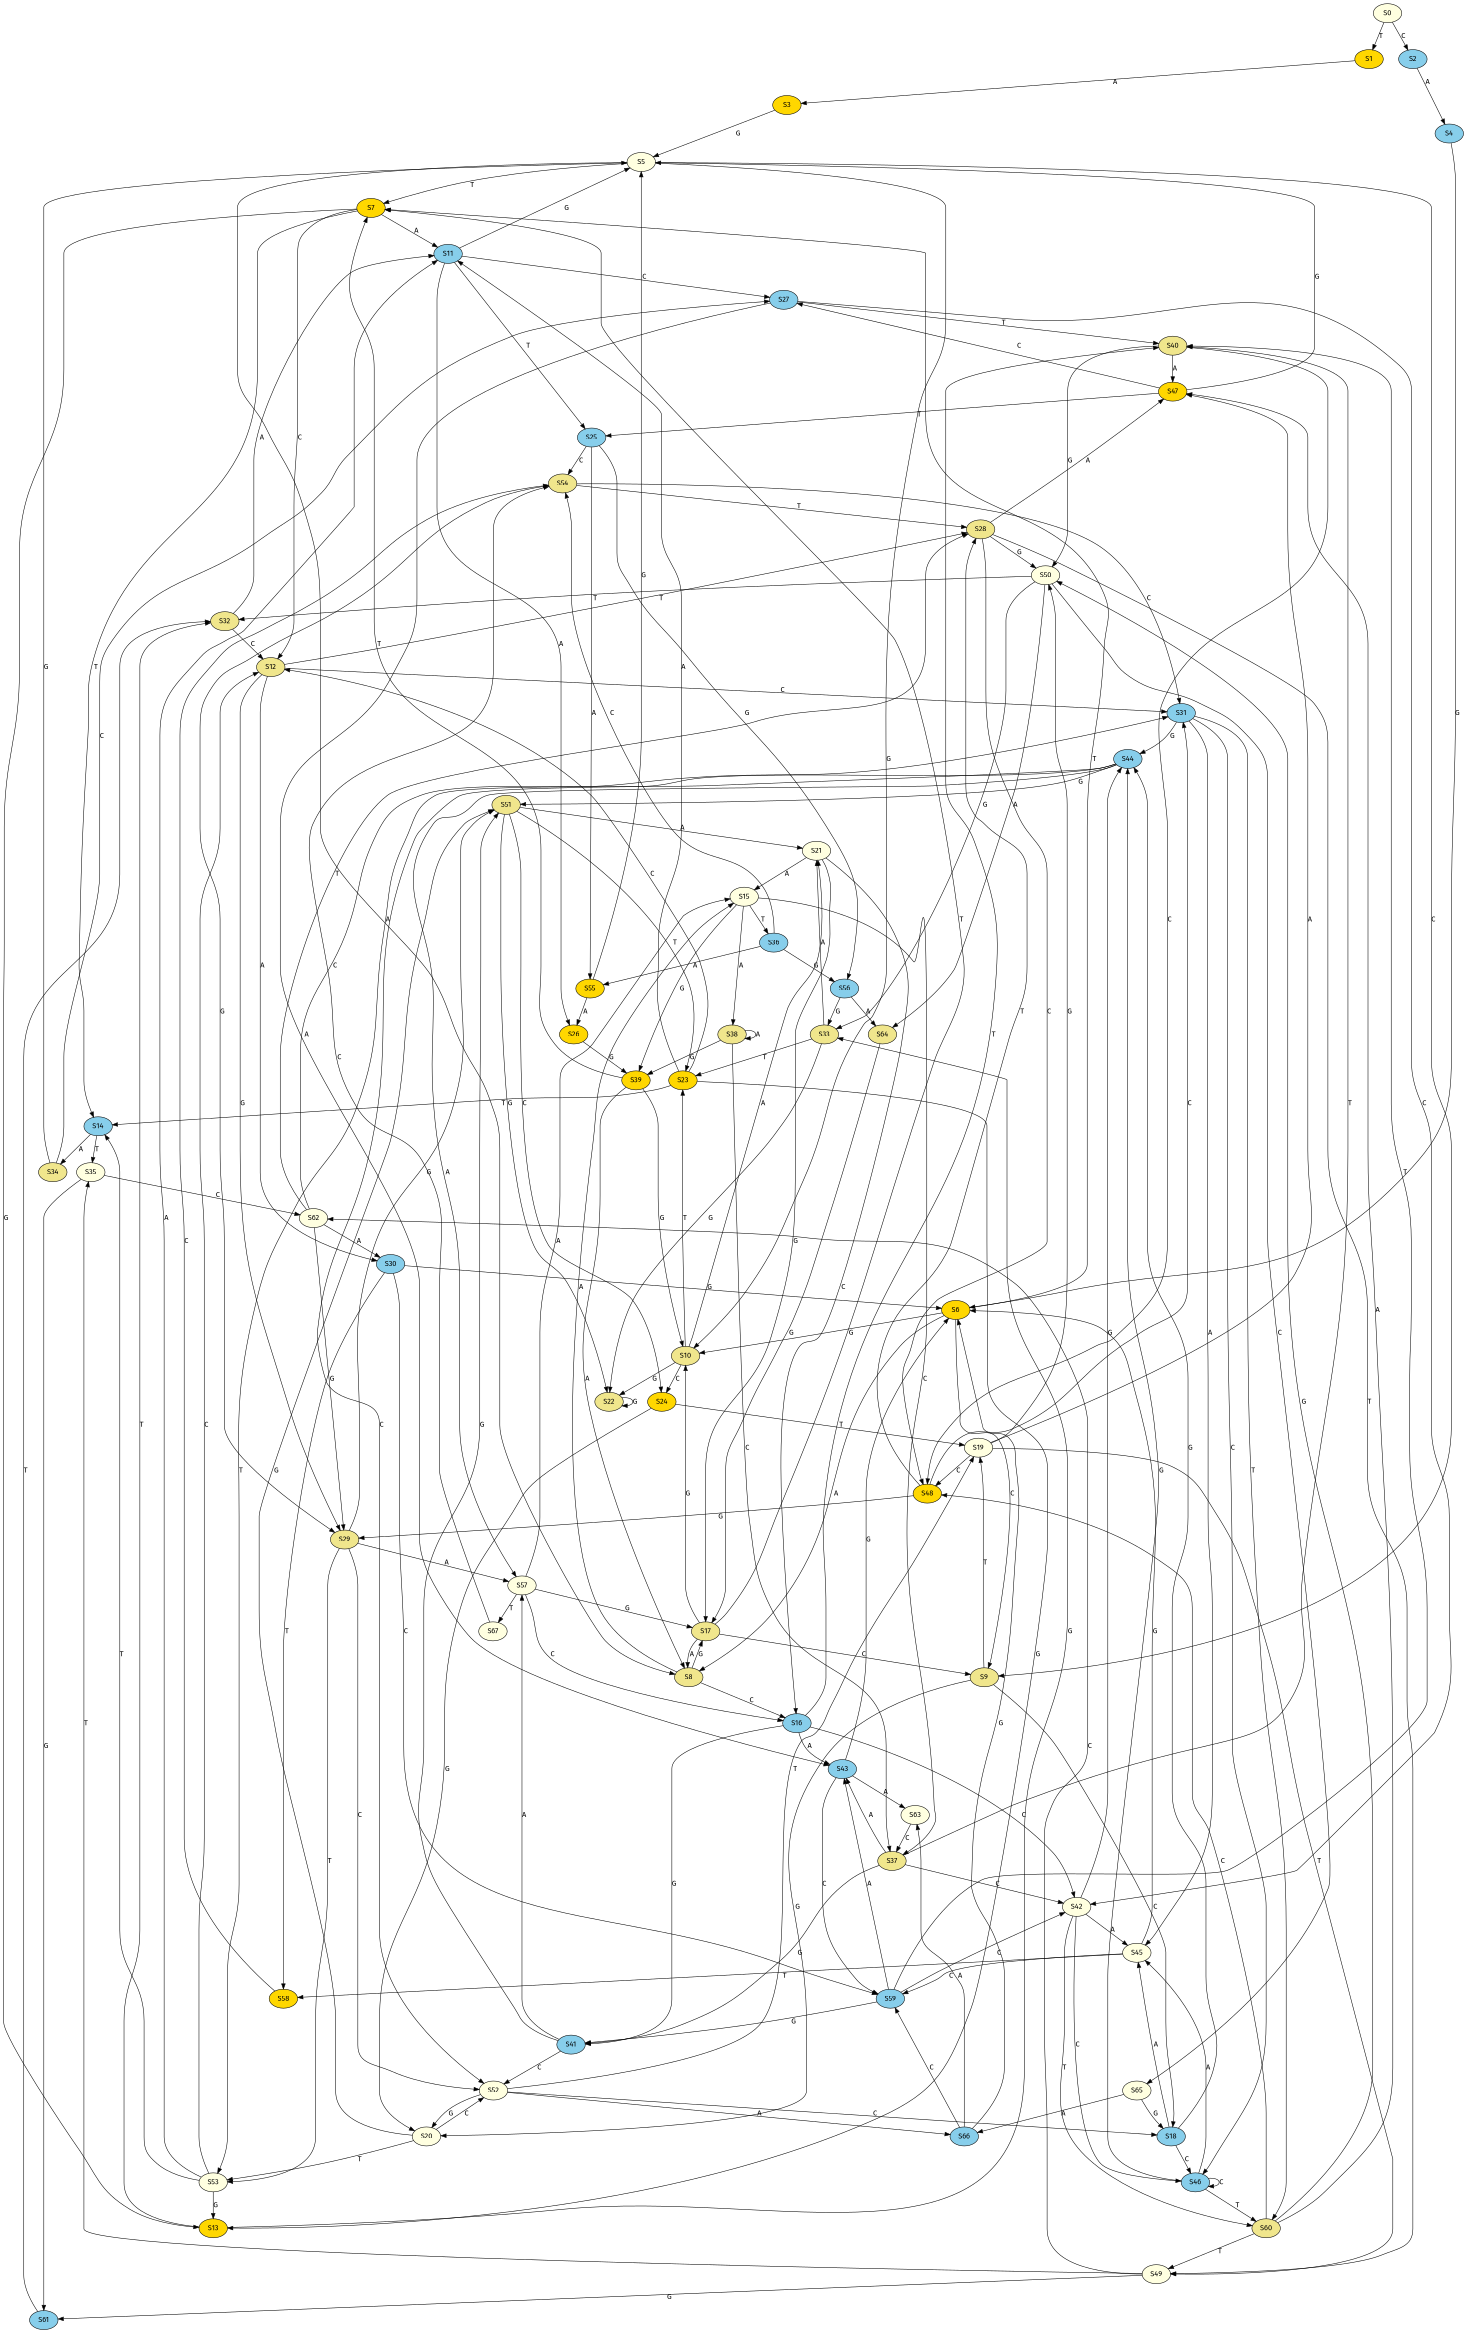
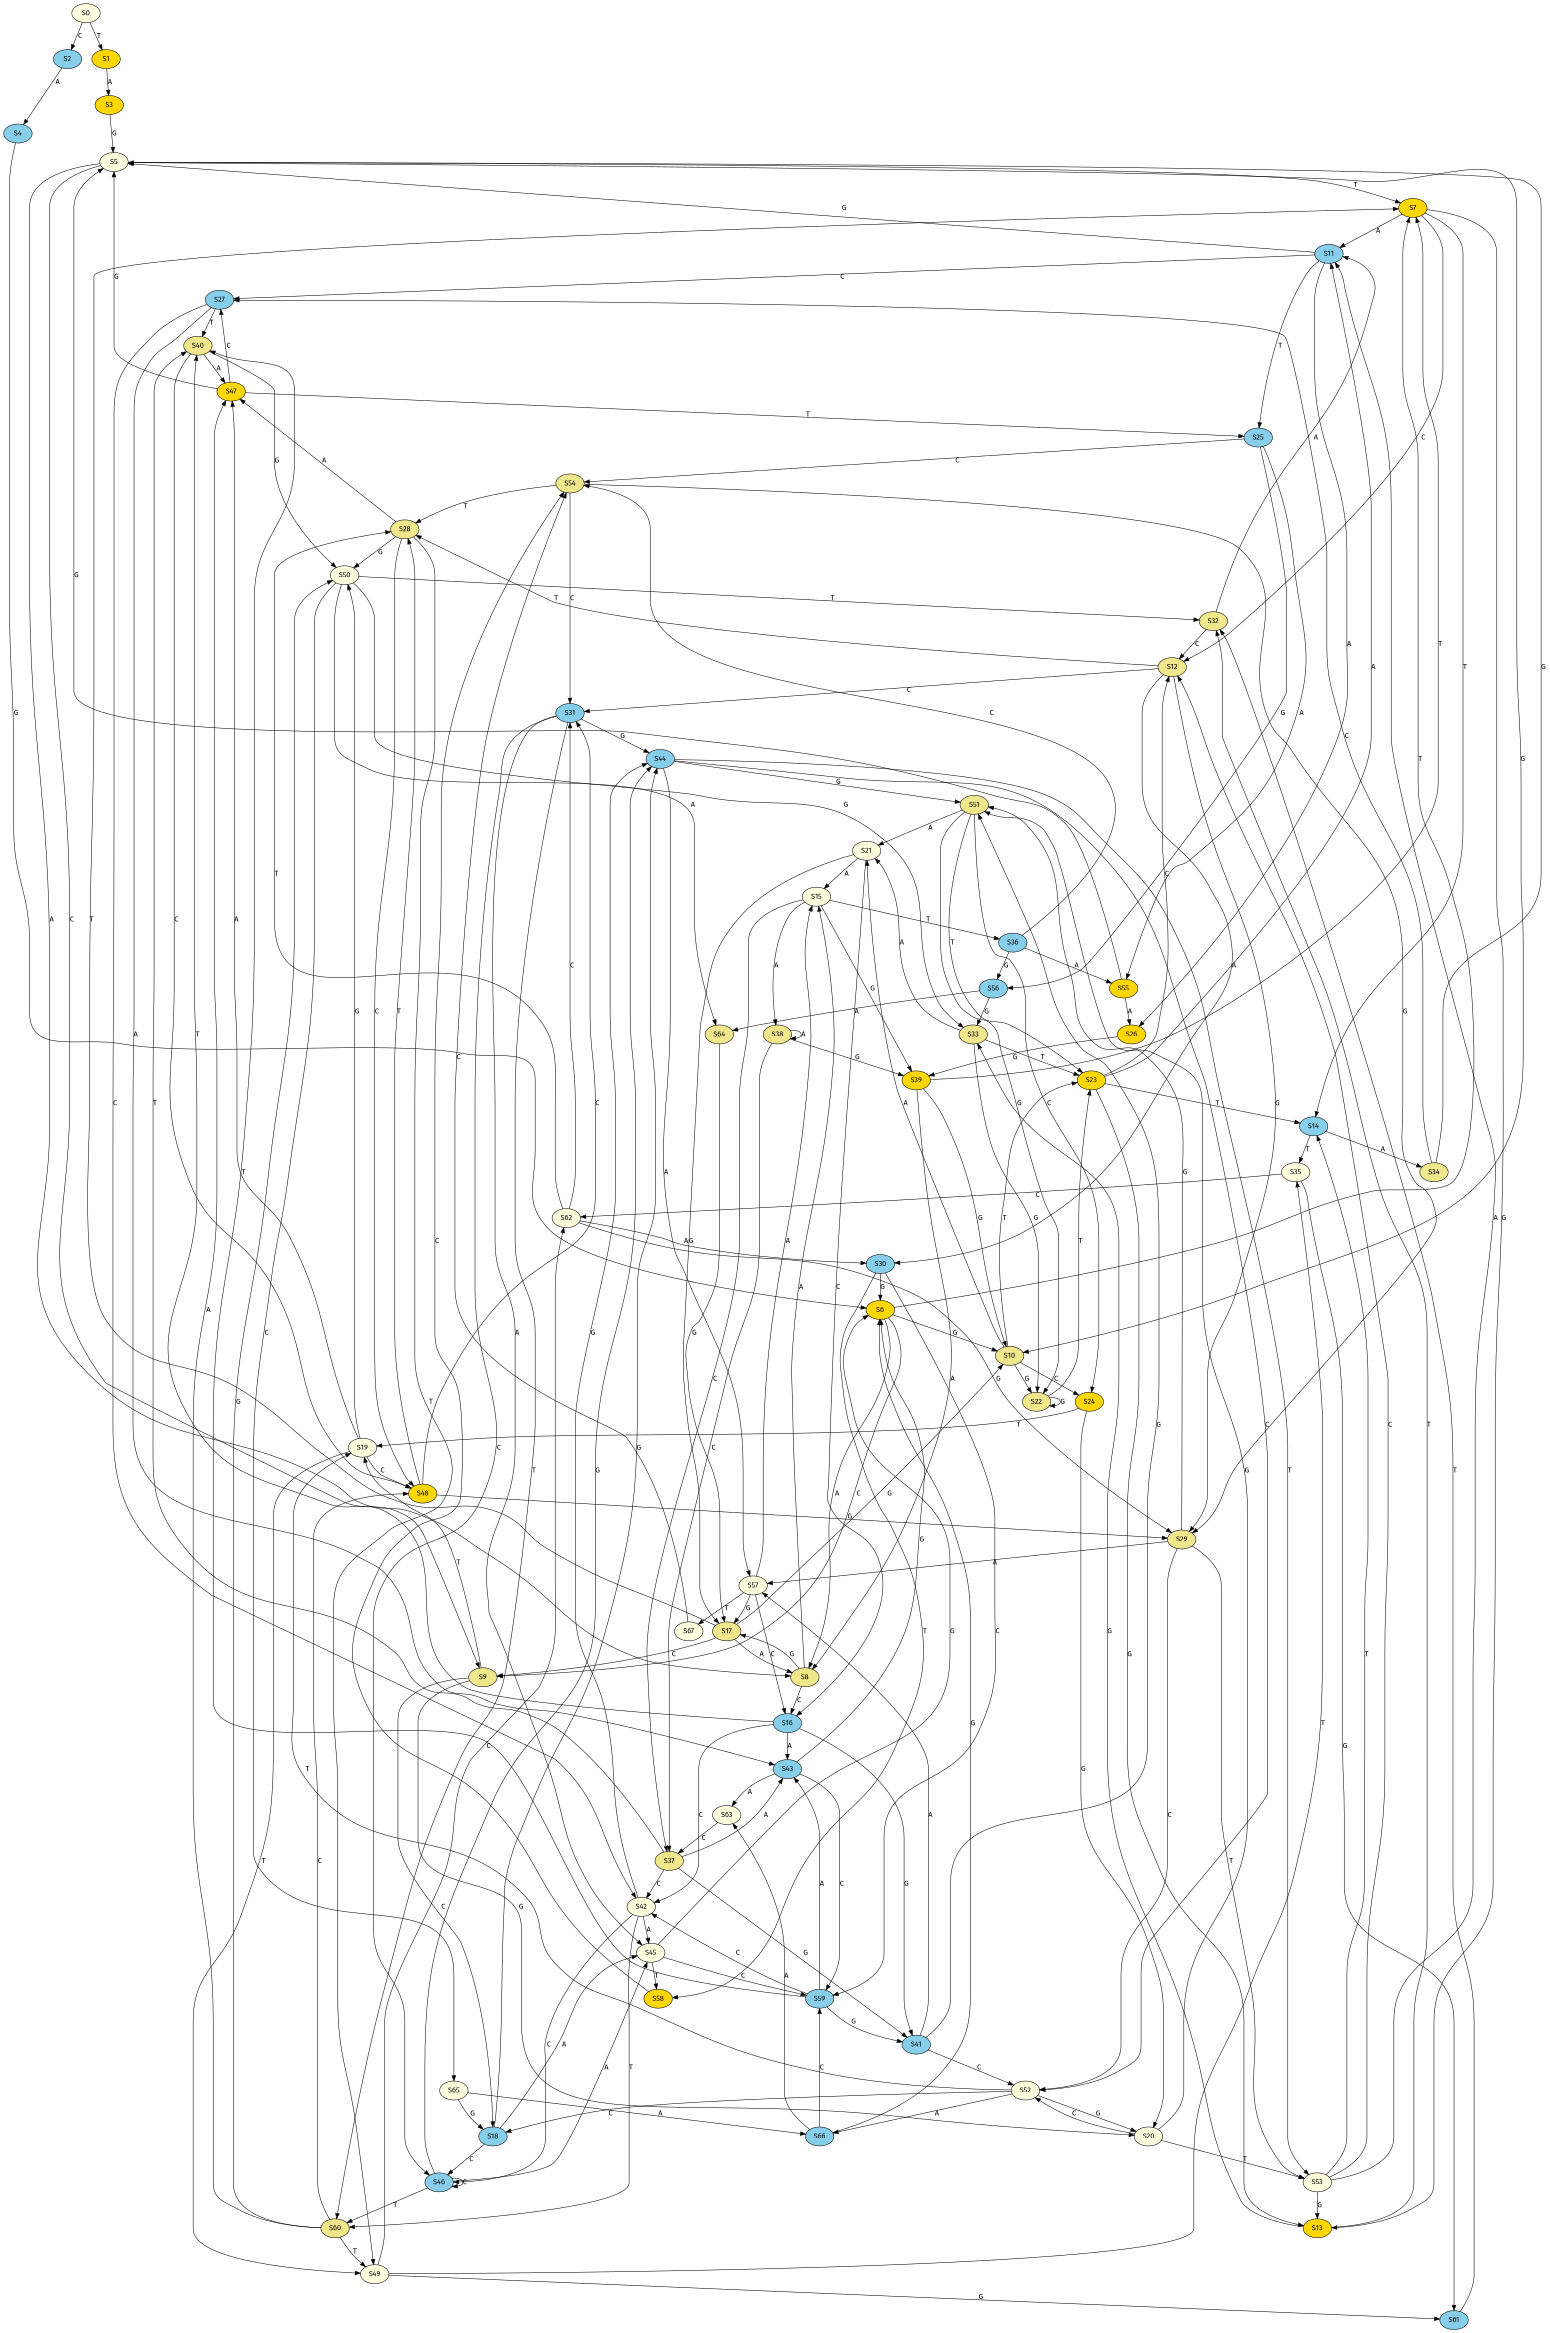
  strict digraph {
    fontname="Fira Sans"
    node [fillcolor=skyblue fontname="Fira Sans" style=filled]
    edge [fontname="Fira Sans"]
    S0 [fillcolor=lightyellow]
    S1 [fillcolor=gold]
    S2
    S3 [fillcolor=gold]
    S4
    S5 [fillcolor=lightyellow]
    S6 [fillcolor=gold]
    S7 [fillcolor=gold]
    S8 [fillcolor=khaki]
    S9 [fillcolor=khaki]
    S10 [fillcolor=khaki]
    S11
    S12 [fillcolor=khaki]
    S13 [fillcolor=gold]
    S14
    S15 [fillcolor=lightyellow]
    S16
    S17 [fillcolor=khaki]
    S18
    S19 [fillcolor=lightyellow]
    S20 [fillcolor=lightyellow]
    S21 [fillcolor=lightyellow]
    S22 [fillcolor=khaki]
    S23 [fillcolor=gold]
    S24 [fillcolor=gold]
    S25
    S26 [fillcolor=gold]
    S27
    S28 [fillcolor=khaki]
    S29 [fillcolor=khaki]
    S30
    S31
    S32 [fillcolor=khaki]
    S33 [fillcolor=khaki]
    S34 [fillcolor=khaki]
    S35 [fillcolor=lightyellow]
    S36
    S37 [fillcolor=khaki]
    S38 [fillcolor=khaki]
    S39 [fillcolor=gold]
    S40 [fillcolor=khaki]
    S41
    S42 [fillcolor=lightyellow]
    S43
    S44
    S45 [fillcolor=lightyellow]
    S46
    S47 [fillcolor=gold]
    S48 [fillcolor=gold]
    S49 [fillcolor=lightyellow]
    S50 [fillcolor=lightyellow]
    S51 [fillcolor=khaki]
    S52 [fillcolor=lightyellow]
    S53 [fillcolor=lightyellow]
    S54 [fillcolor=khaki]
    S55 [fillcolor=gold]
    S56
    S57 [fillcolor=lightyellow]
    S58 [fillcolor=gold]
    S59
    S60 [fillcolor=khaki]
    S61
    S62 [fillcolor=lightyellow]
    S63 [fillcolor=lightyellow]
    S64 [fillcolor=khaki]
    S65 [fillcolor=lightyellow]
    S66
    S67 [fillcolor=lightyellow]
    S0 -> S1 [label=T]
    S0 -> S2 [label=C]
    S1 -> S3 [label=A]
    S2 -> S4 [label=A]
    S3 -> S5 [label=G]
    S4 -> S6 [label=G]
    S5 -> S7 [label=T]
    S5 -> S8 [label=A]
    S5 -> S9 [label=C]
    S5 -> S10 [label=G]
    S6 -> S7 [label=T]
    S6 -> S8 [label=A]
    S6 -> S9 [label=C]
    S6 -> S10 [label=G]
    S7 -> S11 [label=A]
    S7 -> S12 [label=C]
    S7 -> S13 [label=G]
    S7 -> S14 [label=T]
    S8 -> S15 [label=A]
    S8 -> S16 [label=C]
    S8 -> S17 [label=G]
    S9 -> S18 [label=C]
    S9 -> S19 [label=T]
    S9 -> S20 [label=G]
    S10 -> S21 [label=A]
    S10 -> S22 [label=G]
    S10 -> S23 [label=T]
    S10 -> S24 [label=C]
    S11 -> S5 [label=G]
    S11 -> S25 [label=T]
    S11 -> S26 [label=A]
    S11 -> S27 [label=C]
    S12 -> S28 [label=T]
    S12 -> S29 [label=G]
    S12 -> S30 [label=A]
    S12 -> S31 [label=C]
    S13 -> S32 [label=T]
    S13 -> S33 [label=G]
    S14 -> S34 [label=A]
    S14 -> S35 [label=T]
    S15 -> S36 [label=T]
    S15 -> S37 [label=C]
    S15 -> S38 [label=A]
    S15 -> S39 [label=G]
    S16 -> S40 [label=T]
    S16 -> S41 [label=G]
    S16 -> S42 [label=C]
    S16 -> S43 [label=A]
    S17 -> S7 [label=T]
    S17 -> S8 [label=A]
    S17 -> S9 [label=C]
    S17 -> S10 [label=G]
    S18 -> S44 [label=G]
    S18 -> S45 [label=A]
    S18 -> S46 [label=C]
    S19 -> S47 [label=A]
    S19 -> S48 [label=C]
    S19 -> S49 [label=T]
    S19 -> S50 [label=G]
    S20 -> S51 [label=G]
    S20 -> S52 [label=C]
    S20 -> S53 [label=T]
    S21 -> S15 [label=A]
    S21 -> S16 [label=C]
    S21 -> S17 [label=G]
    S22 -> S22 [label=G]
+   S22 -> S23 [label=T]
    S23 -> S11 [label=A]
    S23 -> S12 [label=C]
    S23 -> S13 [label=G]
    S23 -> S14 [label=T]
    S24 -> S19 [label=T]
    S24 -> S20 [label=G]
    S25 -> S54 [label=C]
    S25 -> S55 [label=A]
    S25 -> S56 [label=G]
    S26 -> S39 [label=G]
    S27 -> S40 [label=T]
    S27 -> S42 [label=C]
    S27 -> S43 [label=A]
    S28 -> S47 [label=A]
    S28 -> S48 [label=C]
    S28 -> S49 [label=T]
    S28 -> S50 [label=G]
    S29 -> S51 [label=G]
    S29 -> S52 [label=C]
    S29 -> S53 [label=T]
    S29 -> S57 [label=A]
    S30 -> S6 [label=G]
    S30 -> S58 [label=T]
    S30 -> S59 [label=C]
    S31 -> S44 [label=G]
    S31 -> S45 [label=A]
    S31 -> S46 [label=C]
    S31 -> S60 [label=T]
    S32 -> S11 [label=A]
    S32 -> S12 [label=C]
    S33 -> S21 [label=A]
    S33 -> S22 [label=G]
    S33 -> S23 [label=T]
    S34 -> S5 [label=G]
    S34 -> S27 [label=C]
    S35 -> S61 [label=G]
    S35 -> S62 [label=C]
    S36 -> S54 [label=C]
    S36 -> S55 [label=A]
    S36 -> S56 [label=G]
    S37 -> S40 [label=T]
    S37 -> S41 [label=G]
    S37 -> S42 [label=C]
    S37 -> S43 [label=A]
    S38 -> S37 [label=C]
    S38 -> S38 [label=A]
    S38 -> S39 [label=G]
    S39 -> S7 [label=T]
    S39 -> S8 [label=A]
    S39 -> S10 [label=G]
    S40 -> S47 [label=A]
    S40 -> S48 [label=C]
    S40 -> S50 [label=G]
    S41 -> S51 [label=G]
    S41 -> S52 [label=C]
    S41 -> S57 [label=A]
    S42 -> S44 [label=G]
    S42 -> S45 [label=A]
    S42 -> S46 [label=C]
    S42 -> S60 [label=T]
    S43 -> S6 [label=G]
    S43 -> S59 [label=C]
    S43 -> S63 [label=A]
    S44 -> S51 [label=G]
    S44 -> S52 [label=C]
    S44 -> S53 [label=T]
    S44 -> S57 [label=A]
    S45 -> S6 [label=G]
    S45 -> S58 [label=T]
    S45 -> S59 [label=C]
    S46 -> S44 [label=G]
    S46 -> S45 [label=A]
    S46 -> S46 [label=C]
    S46 -> S60 [label=T]
    S47 -> S5 [label=G]
    S47 -> S25 [label=T]
    S47 -> S27 [label=C]
    S48 -> S28 [label=T]
    S48 -> S29 [label=G]
    S48 -> S31 [label=C]
    S49 -> S35 [label=T]
    S49 -> S61 [label=G]
    S49 -> S62 [label=C]
    S50 -> S32 [label=T]
    S50 -> S33 [label=G]
    S50 -> S64 [label=A]
    S50 -> S65 [label=C]
    S51 -> S21 [label=A]
    S51 -> S22 [label=G]
    S51 -> S23 [label=T]
    S51 -> S24 [label=C]
    S52 -> S18 [label=C]
    S52 -> S19 [label=T]
    S52 -> S20 [label=G]
    S52 -> S66 [label=A]
    S53 -> S11 [label=A]
    S53 -> S12 [label=C]
    S53 -> S13 [label=G]
    S53 -> S14 [label=T]
    S54 -> S28 [label=T]
    S54 -> S29 [label=G]
    S54 -> S31 [label=C]
    S55 -> S5 [label=G]
    S55 -> S26 [label=A]
    S56 -> S33 [label=G]
    S56 -> S64 [label=A]
    S57 -> S15 [label=A]
    S57 -> S16 [label=C]
    S57 -> S17 [label=G]
    S57 -> S67 [label=T]
    S58 -> S54 [label=C]
    S59 -> S40 [label=T]
    S59 -> S41 [label=G]
    S59 -> S42 [label=C]
    S59 -> S43 [label=A]
    S60 -> S47 [label=A]
    S60 -> S48 [label=C]
    S60 -> S49 [label=T]
    S60 -> S50 [label=G]
    S61 -> S32 [label=T]
    S62 -> S28 [label=T]
    S62 -> S29 [label=G]
    S62 -> S30 [label=A]
    S62 -> S31 [label=C]
    S63 -> S37 [label=C]
    S64 -> S17 [label=G]
    S65 -> S18 [label=G]
    S65 -> S66 [label=A]
    S66 -> S6 [label=G]
    S66 -> S59 [label=C]
    S66 -> S63 [label=A]
    S67 -> S54 [label=C]
  }
